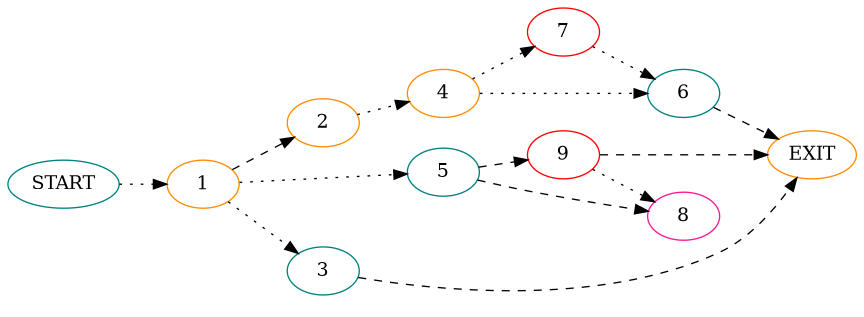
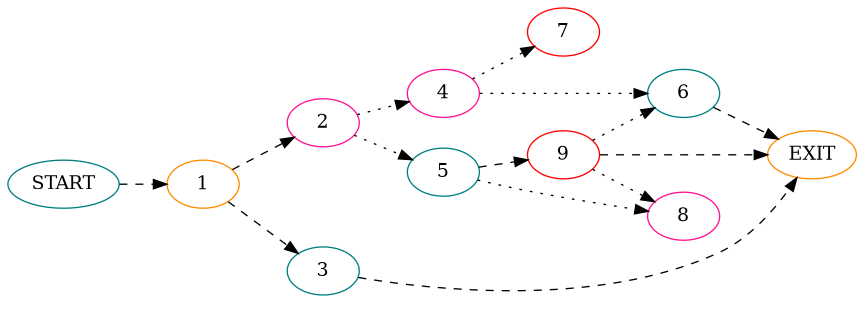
  digraph {
    rankdir=LR
    node [color=teal]
    edge [style=dashed]
    n1 [label=START]
    1 [color=darkorange]
-   2 [color=darkorange]
+   2 [color=deeppink]
    3
    n5 [color=darkorange label=EXIT]
-   4 [color=darkorange]
+   4 [color=deeppink]
    5
    6
    7 [color=red]
    8 [color=deeppink]
    9 [color=red]
-   n1 -> 1 [style=dotted]
+   n1 -> 1
    1 -> 2
-   1 -> 3 [style=dotted]
+   1 -> 3
    2 -> 4 [style=dotted]
-   1 -> 5 [style=dotted]
+   2 -> 5 [style=dotted]
    3 -> n5
    4 -> 6 [style=dotted]
    4 -> 7 [style=dotted]
-   5 -> 8
+   5 -> 8 [style=dotted]
    5 -> 9
    6 -> n5
-   7 -> 6 [style=dotted]
+   9 -> 6 [style=dotted]
    9 -> n5
    9 -> 8 [style=dotted]
  }
